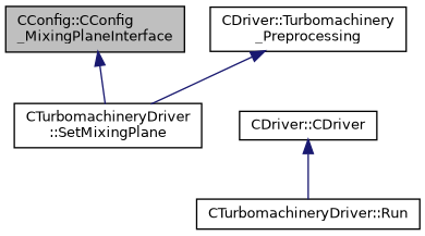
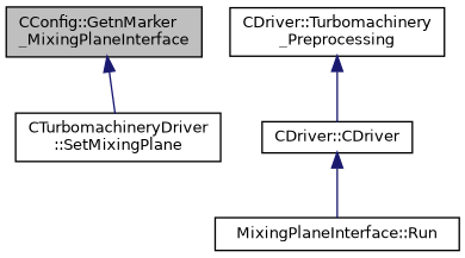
  digraph {
    rankdir=TB
    node [color=black fillcolor=white fontname=Helvetica fontsize=10 shape=record style=filled]
    edge [color=midnightblue dir=back fontname=Helvetica fontsize=10 labelfontname=Helvetica labelfontsize=10 style=solid]
-   n1 [fillcolor=grey75 fontcolor=black height=0.2 label="CConfig::CConfig\l_MixingPlaneInterface" width=0.4]
+   n1 [fillcolor=grey75 fontcolor=black height=0.2 label="CConfig::GetnMarker\l_MixingPlaneInterface" width=0.4]
    n2 [height=0.2 label="CTurbomachineryDriver\l::SetMixingPlane" width=0.4]
    n3 [height=0.2 label="CDriver::Turbomachinery\l_Preprocessing" width=0.4]
    n4 [height=0.2 label="CDriver::CDriver" width=0.4]
-   n5 [height=0.2 label="CTurbomachineryDriver::Run" width=0.4]
+   n5 [height=0.2 label="MixingPlaneInterface::Run" width=0.4]
    n1 -> n2
-   n3 -> n2
+   n3 -> n4
    n4 -> n5
  }
